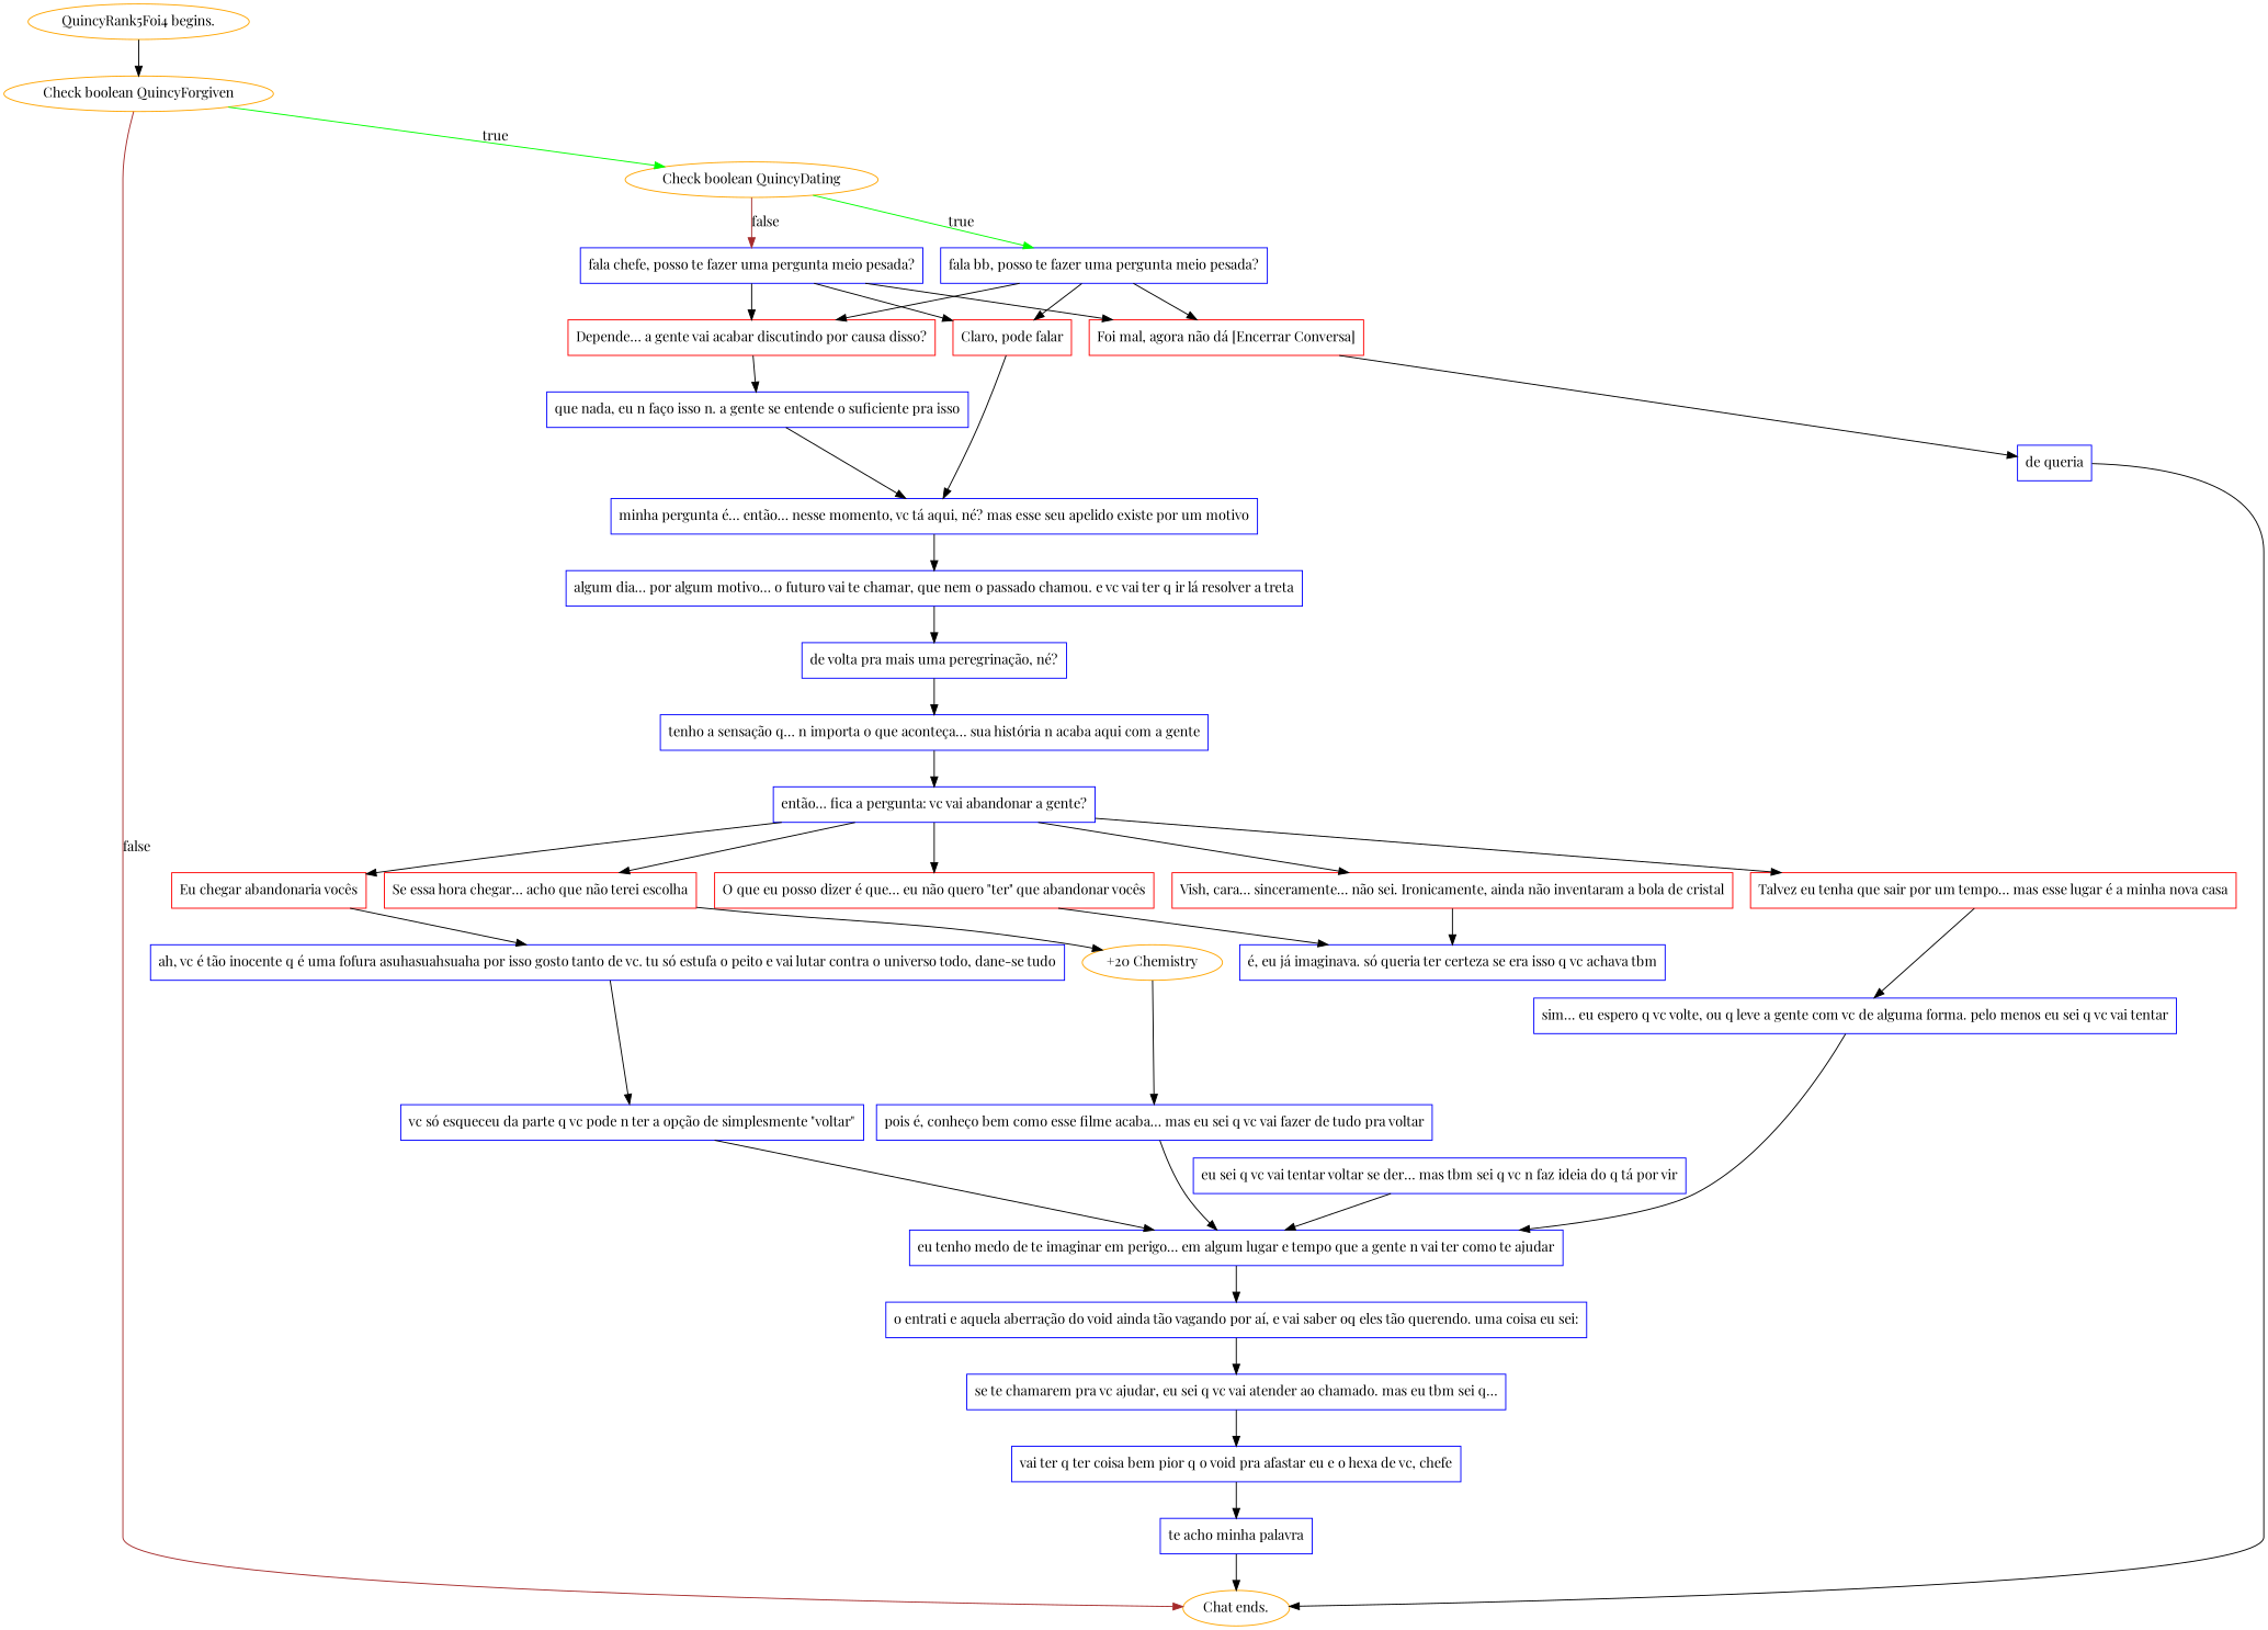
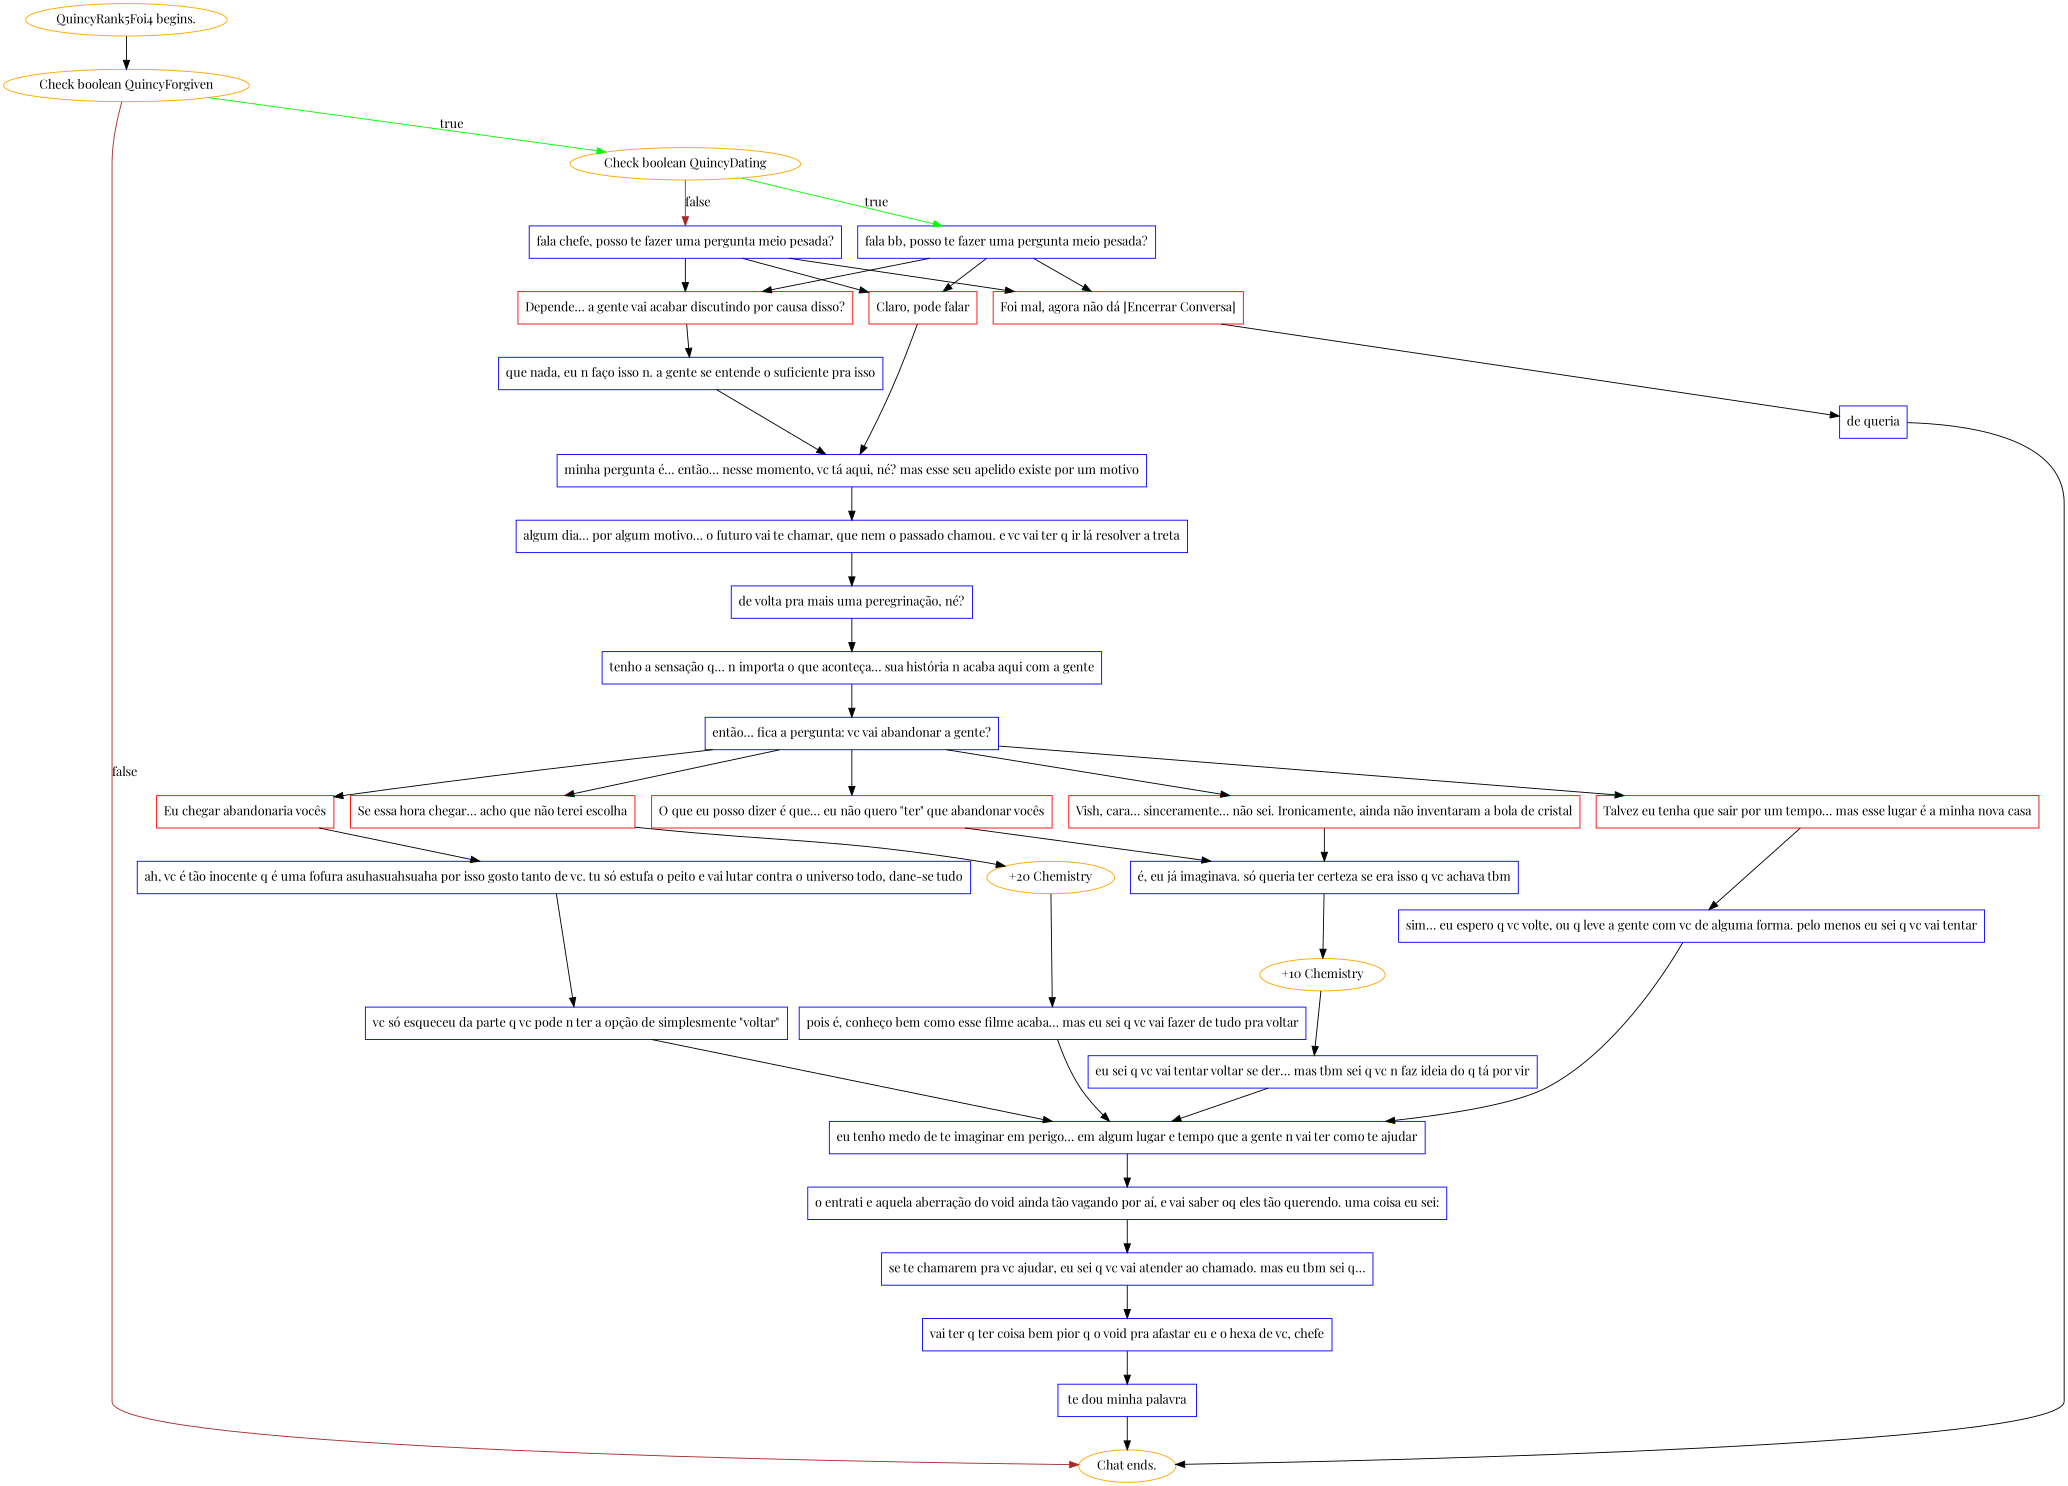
  digraph {
    fontname="Playfair Display"
    node [color=blue fontname="Playfair Display" shape=box]
    edge [fontname="Playfair Display"]
    n1 [color=orange label="QuincyRank5Foi4 begins." shape=""]
    n2 [color=orange label="Check boolean QuincyForgiven" shape=""]
    n3 [color=orange label="Check boolean QuincyDating" shape=""]
    "Chat ends." [color=orange shape=""]
    n5 [label="fala bb, posso te fazer uma pergunta meio pesada?"]
    n6 [label="fala chefe, posso te fazer uma pergunta meio pesada?"]
    n7 [color=red label="Depende… a gente vai acabar discutindo por causa disso?"]
    n8 [color=red label="Claro, pode falar"]
    n9 [color=red label="Foi mal, agora não dá [Encerrar Conversa]"]
    n10 [label="que nada, eu n faço isso n. a gente se entende o suficiente pra isso"]
    n11 [label="minha pergunta é… então… nesse momento, vc tá aqui, né? mas esse seu apelido existe por um motivo"]
    n12 [label="de queria"]
    n13 [label="algum dia… por algum motivo… o futuro vai te chamar, que nem o passado chamou. e vc vai ter q ir lá resolver a treta"]
    n14 [label="de volta pra mais uma peregrinação, né?"]
    n15 [label="tenho a sensação q… n importa o que aconteça… sua história n acaba aqui com a gente"]
    n16 [label="então… fica a pergunta: vc vai abandonar a gente?"]
    n17 [color=red label="Vish, cara… sinceramente… não sei. Ironicamente, ainda não inventaram a bola de cristal"]
    n18 [color=red label="O que eu posso dizer é que… eu não quero \"ter\" que abandonar vocês"]
    n19 [color=red label="Eu chegar abandonaria vocês"]
    n20 [color=red label="Talvez eu tenha que sair por um tempo… mas esse lugar é a minha nova casa"]
    n21 [color=red label="Se essa hora chegar… acho que não terei escolha"]
    n22 [label="é, eu já imaginava. só queria ter certeza se era isso q vc achava tbm"]
    n23 [label="ah, vc é tão inocente q é uma fofura asuhasuahsuaha por isso gosto tanto de vc. tu só estufa o peito e vai lutar contra o universo todo, dane-se tudo"]
    n24 [label="sim… eu espero q vc volte, ou q leve a gente com vc de alguma forma. pelo menos eu sei q vc vai tentar"]
    n25 [color=orange label="+20 Chemistry" shape=""]
+   n26 [color=orange label="+10 Chemistry" shape=""]
    n27 [label="vc só esqueceu da parte q vc pode n ter a opção de simplesmente \"voltar\""]
    n28 [label="eu tenho medo de te imaginar em perigo… em algum lugar e tempo que a gente n vai ter como te ajudar"]
    n29 [label="pois é, conheço bem como esse filme acaba… mas eu sei q vc vai fazer de tudo pra voltar"]
    n30 [label="eu sei q vc vai tentar voltar se der… mas tbm sei q vc n faz ideia do q tá por vir"]
    n31 [label="o entrati e aquela aberração do void ainda tão vagando por aí, e vai saber oq eles tão querendo. uma coisa eu sei:"]
    n32 [label="se te chamarem pra vc ajudar, eu sei q vc vai atender ao chamado. mas eu tbm sei q…"]
    n33 [label="vai ter q ter coisa bem pior q o void pra afastar eu e o hexa de vc, chefe"]
-   n34 [label="te acho minha palavra"]
+   n34 [label="te dou minha palavra"]
    n1 -> n2
    n2 -> n3 [color=green label=true]
    n2 -> "Chat ends." [color=brown label=false]
    n3 -> n5 [color=green label=true]
    n3 -> n6 [color=brown label=false]
    n5 -> n7
    n5 -> n8
    n5 -> n9
    n6 -> n7
    n6 -> n8
    n6 -> n9
    n7 -> n10
    n8 -> n11
    n9 -> n12
    n10 -> n11
    n11 -> n13
    n12 -> "Chat ends."
    n13 -> n14
    n14 -> n15
    n15 -> n16
    n16 -> n17
    n16 -> n18
    n16 -> n19
    n16 -> n20
    n16 -> n21
    n17 -> n22
    n18 -> n22
    n19 -> n23
    n20 -> n24
    n21 -> n25
+   n22 -> n26
    n23 -> n27
    n24 -> n28
    n25 -> n29
+   n26 -> n30
    n27 -> n28
    n28 -> n31
    n29 -> n28
    n30 -> n28
    n31 -> n32
    n32 -> n33
    n33 -> n34
    n34 -> "Chat ends."
  }
